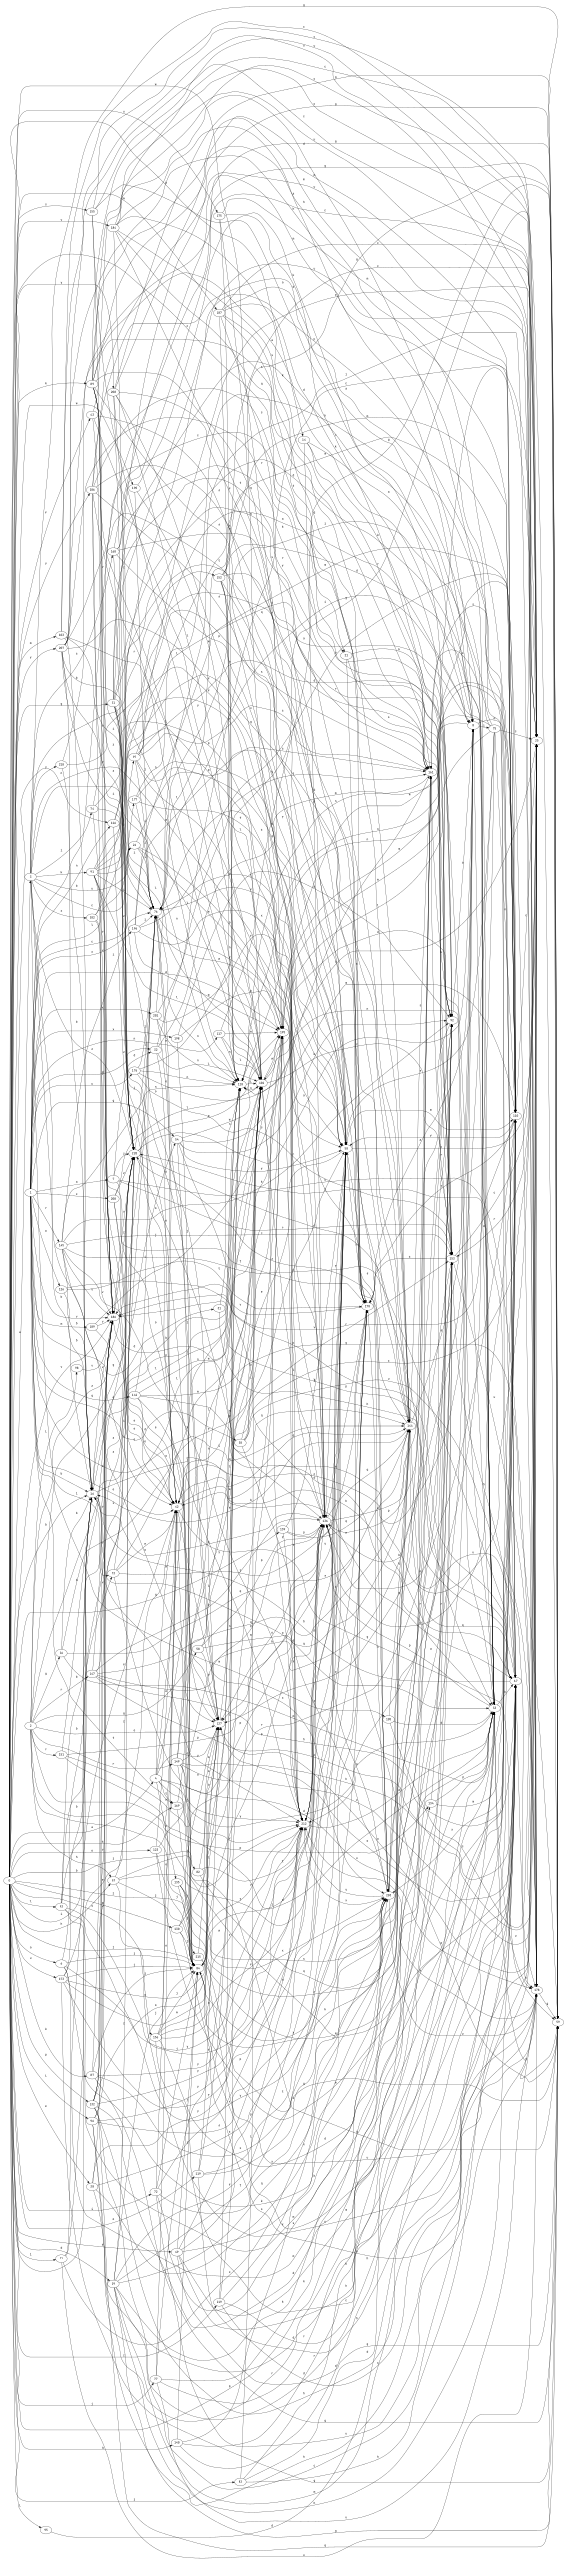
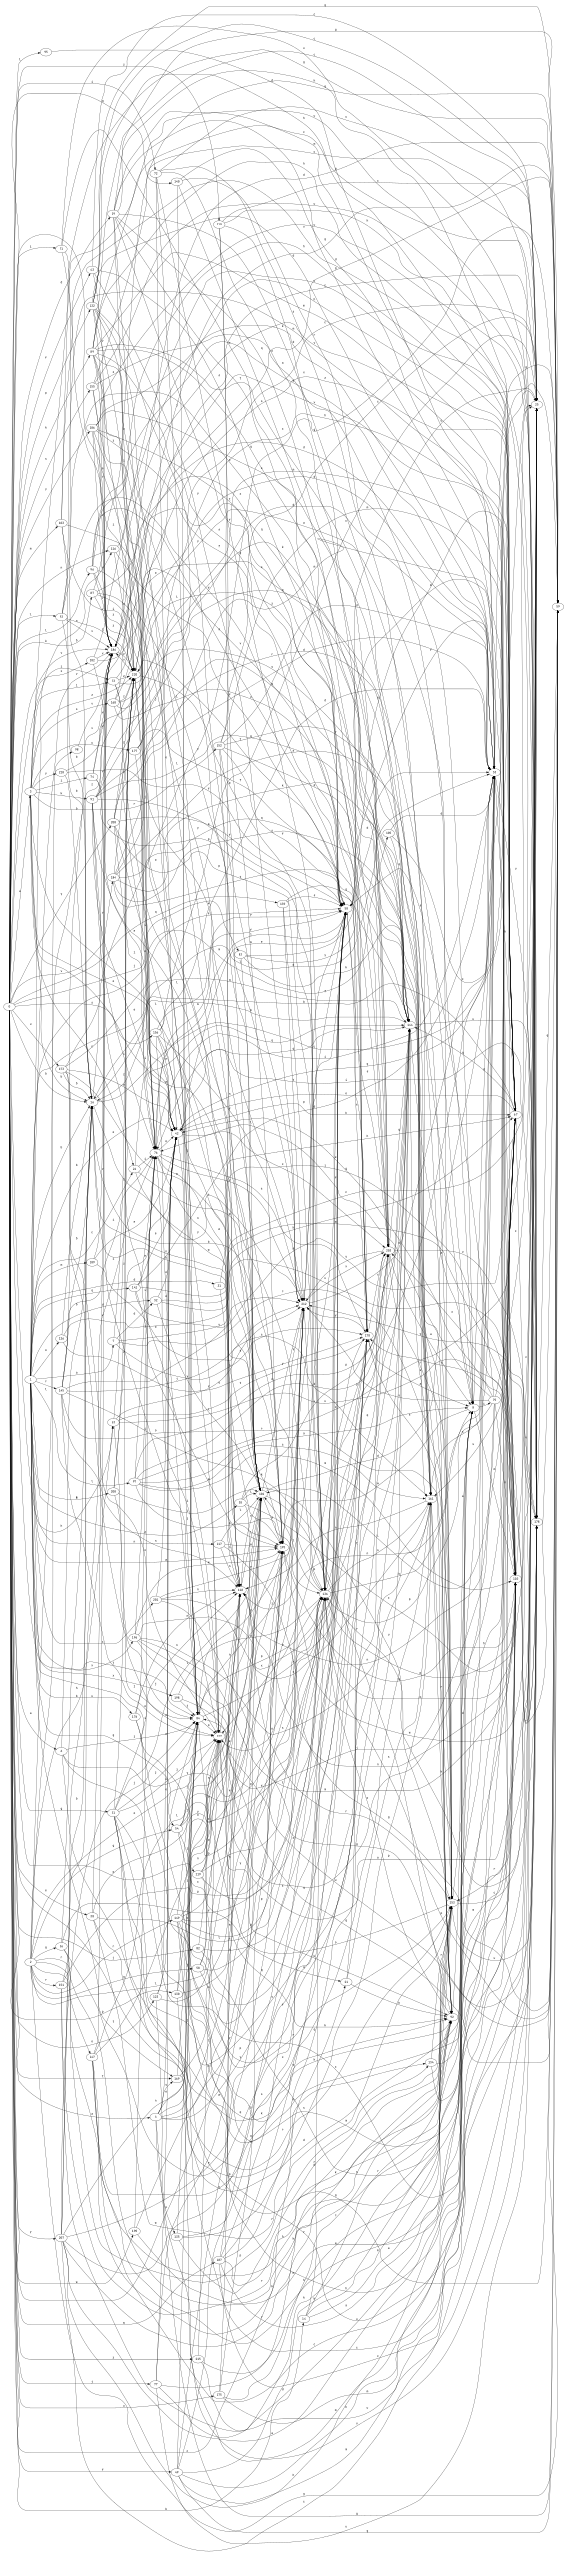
  strict digraph {
    fontname="JetBrains Mono"
    rankdir=LR
    node [fontname="JetBrains Mono"]
    edge [fontname="JetBrains Mono"]
    0
    3
    4
    6
    14
    16
    21
    29
    38
    42
    43
    49
    51
    63
    71
    72
    73
    77
    82
    83
    84
    87
    89
    93
    95
    96
    103
    116
    119
    123
    130
    132
    134
    139
    140
    155
    156
    169
    173
    175
    184
    186
    187
    190
    195
    206
    207
    208
    215
    219
    24
    59
    101
    220
    74
    91
    152
    160
    177
    202
    210
    127
    118
    135
    136
    212
    92
    110
    153
    8
    33
    25
    170
    161
    144
    67
    50
    203
    178
    76
    1
    7
    30
    31
    32
    54
    97
    105
    109
    117
    126
    141
    145
    176
    196
    198
    200
    201
    2
    56
    58
    98
    147
    149
    151
    75
    0 -> 3 [label=a]
    0 -> 4 [label=a]
    0 -> 6 [label=a]
    0 -> 14 [label=b]
    0 -> 16 [label=b]
    0 -> 21 [label=c]
    0 -> 29 [label=d]
    0 -> 38 [label=e]
    0 -> 42 [label=e]
    0 -> 43 [label=f]
    0 -> 49 [label=f]
    0 -> 51 [label=g]
    0 -> 63 [label=h]
    0 -> 71 [label=i]
    0 -> 72 [label=i]
    0 -> 73 [label=i]
    0 -> 77 [label=j]
    0 -> 82 [label=j]
    0 -> 83 [label=j]
    0 -> 84 [label=j]
    0 -> 87 [label=k]
    0 -> 89 [label=k]
    0 -> 93 [label=l]
    0 -> 95 [label=l]
    0 -> 96 [label=l]
    0 -> 103 [label=m]
    0 -> 116 [label=n]
    0 -> 119 [label=o]
    0 -> 123 [label=o]
    0 -> 130 [label=p]
    0 -> 132 [label=p]
    0 -> 134 [label=p]
    0 -> 139 [label=q]
    0 -> 140 [label=q]
    0 -> 155 [label=s]
    0 -> 156 [label=s]
    0 -> 169 [label=t]
    0 -> 173 [label=u]
    0 -> 175 [label=u]
    0 -> 184 [label=v]
    0 -> 186 [label=v]
    0 -> 187 [label=w]
    0 -> 190 [label=w]
    0 -> 195 [label=w]
    0 -> 206 [label=y]
    0 -> 207 [label=y]
    0 -> 208 [label=y]
    0 -> 215 [label=z]
    0 -> 219 [label=z]
    3 -> 16 [label=b]
    3 -> 42 [label=e]
    3 -> 73 [label=i]
    3 -> 195 [label=w]
    3 -> 24 [label=c]
    3 -> 59 [label=g]
    3 -> 101 [label=l]
    3 -> 220 [label=z]
    3 -> 74 [label=i]
    3 -> 91 [label=k]
    3 -> 152 [label=r]
    3 -> 160 [label=s]
    3 -> 177 [label=u]
    3 -> 202 [label=x]
    3 -> 210 [label=y]
    4 -> 42 [label=e]
    4 -> 169 [label=t]
    4 -> 59 [label=g]
    4 -> 101 [label=l]
    4 -> 127 [label=o]
    4 -> 118 [label=n]
    4 -> 135 [label=p]
    4 -> 136 [label=p]
    4 -> 212 [label=y]
    6 -> 16 [label=b]
    6 -> 84 [label=j]
    6 -> 212 [label=y]
    6 -> 92 [label=k]
    6 -> 110 [label=m]
    14 -> 136 [label=p]
    14 -> 92 [label=k]
    14 -> 153 [label=r]
    14 -> 8 [label=a]
    16 -> 186 [label=v]
    16 -> 118 [label=n]
    16 -> 212 [label=y]
    16 -> 33 [label=d]
    16 -> 25 [label=c]
    21 -> 92 [label=k]
    21 -> 170 [label=t]
    21 -> 161 [label=s]
    29 -> 84 [label=j]
    29 -> 59 [label=g]
    29 -> 220 [label=z]
    29 -> 92 [label=k]
    29 -> 110 [label=m]
    29 -> 33 [label=d]
    29 -> 170 [label=t]
    29 -> 144 [label=q]
    29 -> 67 [label=h]
    29 -> 50 [label=f]
    38 -> 186 [label=v]
    38 -> 212 [label=y]
    38 -> 153 [label=r]
    38 -> 170 [label=t]
    38 -> 161 [label=s]
    42 -> 84 [label=j]
    42 -> 59 [label=g]
    42 -> 144 [label=q]
    42 -> 67 [label=h]
    42 -> 203 [label=x]
    43 -> 186 [label=v]
    43 -> 212 [label=y]
    43 -> 25 [label=c]
    43 -> 50 [label=f]
    49 -> 84 [label=j]
    49 -> 59 [label=g]
    49 -> 136 [label=p]
    49 -> 212 [label=y]
    49 -> 92 [label=k]
    49 -> 110 [label=m]
    49 -> 67 [label=h]
    51 -> 84 [label=j]
    51 -> 59 [label=g]
    51 -> 101 [label=l]
    51 -> 220 [label=z]
    51 -> 127 [label=o]
    51 -> 118 [label=n]
    51 -> 153 [label=r]
    51 -> 33 [label=d]
    51 -> 161 [label=s]
    51 -> 144 [label=q]
    63 -> 84 [label=j]
    63 -> 220 [label=z]
    63 -> 212 [label=y]
    63 -> 170 [label=t]
    63 -> 178 [label=u]
    71 -> 16 [label=b]
    71 -> 203 [label=x]
    71 -> 178 [label=u]
    71 -> 76 [label=i]
    72 -> 42 [label=e]
    72 -> 84 [label=j]
    72 -> 136 [label=p]
    72 -> 161 [label=s]
    72 -> 203 [label=x]
    72 -> 178 [label=u]
    73 -> 42 [label=e]
    73 -> 195 [label=w]
    73 -> 220 [label=z]
    73 -> 33 [label=d]
    73 -> 170 [label=t]
    77 -> 42 [label=e]
    77 -> 195 [label=w]
    77 -> 92 [label=k]
    77 -> 153 [label=r]
    77 -> 178 [label=u]
    82 -> 127 [label=o]
    82 -> 170 [label=t]
    82 -> 144 [label=q]
    83 -> 101 [label=l]
    83 -> 92 [label=k]
    83 -> 33 [label=d]
    83 -> 67 [label=h]
    84 -> 127 [label=o]
    84 -> 136 [label=p]
    84 -> 212 [label=y]
    84 -> 92 [label=k]
    84 -> 203 [label=x]
    87 -> 84 [label=j]
    87 -> 186 [label=v]
    87 -> 59 [label=g]
    87 -> 212 [label=y]
    87 -> 203 [label=x]
    89 -> 186 [label=v]
    89 -> 101 [label=l]
    89 -> 220 [label=z]
    89 -> 127 [label=o]
    89 -> 110 [label=m]
    89 -> 25 [label=c]
    89 -> 161 [label=s]
    89 -> 144 [label=q]
    89 -> 67 [label=h]
    89 -> 50 [label=f]
    89 -> 178 [label=u]
    93 -> 16 [label=b]
    93 -> 186 [label=v]
    93 -> 220 [label=z]
    93 -> 110 [label=m]
    93 -> 50 [label=f]
    93 -> 203 [label=x]
    95 -> 33 [label=d]
    96 -> 186 [label=v]
    96 -> 220 [label=z]
    96 -> 212 [label=y]
    96 -> 33 [label=d]
    96 -> 67 [label=h]
    96 -> 50 [label=f]
    103 -> 16 [label=b]
    103 -> 101 [label=l]
    103 -> 25 [label=c]
    103 -> 178 [label=u]
    103 -> 76 [label=i]
    116 -> 220 [label=z]
    116 -> 67 [label=h]
    116 -> 50 [label=f]
    119 -> 101 [label=l]
    119 -> 127 [label=o]
    119 -> 170 [label=t]
    119 -> 67 [label=h]
    119 -> 203 [label=x]
    123 -> 42 [label=e]
    123 -> 84 [label=j]
    123 -> 101 [label=l]
    123 -> 110 [label=m]
    130 -> 84 [label=j]
    130 -> 195 [label=w]
    130 -> 127 [label=o]
    130 -> 178 [label=u]
    132 -> 186 [label=v]
    132 -> 59 [label=g]
    132 -> 220 [label=z]
    132 -> 127 [label=o]
    132 -> 212 [label=y]
    132 -> 33 [label=d]
    132 -> 25 [label=c]
    132 -> 67 [label=h]
    132 -> 76 [label=i]
    134 -> 110 [label=m]
    134 -> 153 [label=r]
    134 -> 33 [label=d]
    139 -> 136 [label=p]
    139 -> 212 [label=y]
    139 -> 144 [label=q]
    139 -> 50 [label=f]
    140 -> 84 [label=j]
    140 -> 153 [label=r]
    140 -> 33 [label=d]
    140 -> 203 [label=x]
    155 -> 186 [label=v]
    155 -> 101 [label=l]
    155 -> 8 [label=a]
    155 -> 25 [label=c]
    155 -> 178 [label=u]
    156 -> 42 [label=e]
    156 -> 84 [label=j]
    156 -> 101 [label=l]
    156 -> 212 [label=y]
    156 -> 33 [label=d]
    156 -> 25 [label=c]
    156 -> 50 [label=f]
    169 -> 84 [label=j]
    169 -> 101 [label=l]
    173 -> 16 [label=b]
    173 -> 42 [label=e]
    173 -> 84 [label=j]
    173 -> 195 [label=w]
    173 -> 59 [label=g]
    173 -> 127 [label=o]
    173 -> 50 [label=f]
    175 -> 195 [label=w]
    175 -> 118 [label=n]
    175 -> 110 [label=m]
    175 -> 153 [label=r]
    184 -> 220 [label=z]
    184 -> 92 [label=k]
    184 -> 8 [label=a]
    184 -> 33 [label=d]
    184 -> 25 [label=c]
    184 -> 170 [label=t]
    184 -> 161 [label=s]
    184 -> 144 [label=q]
    186 -> 220 [label=z]
    186 -> 144 [label=q]
    187 -> 118 [label=n]
    187 -> 92 [label=k]
    187 -> 8 [label=a]
    187 -> 25 [label=c]
    187 -> 170 [label=t]
    187 -> 144 [label=q]
    187 -> 50 [label=f]
    190 -> 195 [label=w]
    190 -> 92 [label=k]
    190 -> 76 [label=i]
    195 -> 212 [label=y]
    195 -> 110 [label=m]
    206 -> 186 [label=v]
    206 -> 101 [label=l]
    206 -> 220 [label=z]
    206 -> 33 [label=d]
    206 -> 170 [label=t]
    206 -> 161 [label=s]
    206 -> 50 [label=f]
    206 -> 178 [label=u]
    207 -> 16 [label=b]
    207 -> 84 [label=j]
    207 -> 118 [label=n]
    207 -> 153 [label=r]
    207 -> 8 [label=a]
    207 -> 25 [label=c]
    207 -> 170 [label=t]
    207 -> 67 [label=h]
    207 -> 50 [label=f]
    207 -> 76 [label=i]
    208 -> 59 [label=g]
    208 -> 101 [label=l]
    208 -> 220 [label=z]
    208 -> 136 [label=p]
    208 -> 110 [label=m]
    208 -> 50 [label=f]
    208 -> 76 [label=i]
    215 -> 127 [label=o]
    215 -> 8 [label=a]
    215 -> 178 [label=u]
    219 -> 195 [label=w]
    219 -> 118 [label=n]
    219 -> 25 [label=c]
    219 -> 67 [label=h]
    219 -> 203 [label=x]
    24 -> 195 [label=w]
    24 -> 136 [label=p]
    24 -> 144 [label=q]
    24 -> 76 [label=i]
    59 -> 136 [label=p]
    101 -> 195 [label=w]
    101 -> 118 [label=n]
    101 -> 212 [label=y]
    101 -> 153 [label=r]
    101 -> 33 [label=d]
    220 -> 186 [label=v]
    220 -> 195 [label=w]
    220 -> 136 [label=p]
    220 -> 8 [label=a]
    220 -> 33 [label=d]
    220 -> 76 [label=i]
    74 -> 186 [label=v]
    74 -> 59 [label=g]
    74 -> 127 [label=o]
    74 -> 136 [label=p]
    91 -> 42 [label=e]
    91 -> 186 [label=v]
    91 -> 101 [label=l]
    91 -> 127 [label=o]
    91 -> 136 [label=p]
    91 -> 153 [label=r]
    91 -> 8 [label=a]
    91 -> 33 [label=d]
    91 -> 144 [label=q]
    91 -> 76 [label=i]
    152 -> 101 [label=l]
    152 -> 118 [label=n]
    152 -> 110 [label=m]
    152 -> 153 [label=r]
    152 -> 33 [label=d]
    152 -> 25 [label=c]
    152 -> 144 [label=q]
    152 -> 50 [label=f]
    160 -> 59 [label=g]
    160 -> 220 [label=z]
    160 -> 92 [label=k]
    160 -> 25 [label=c]
    160 -> 161 [label=s]
    160 -> 203 [label=x]
    177 -> 144 [label=q]
    177 -> 67 [label=h]
    177 -> 50 [label=f]
    177 -> 76 [label=i]
    202 -> 42 [label=e]
    202 -> 186 [label=v]
    202 -> 161 [label=s]
    202 -> 178 [label=u]
    210 -> 16 [label=b]
    210 -> 110 [label=m]
    210 -> 50 [label=f]
    127 -> 118 [label=n]
    127 -> 76 [label=i]
    118 -> 16 [label=b]
    118 -> 101 [label=l]
    135 -> 84 [label=j]
    135 -> 153 [label=r]
    135 -> 161 [label=s]
    135 -> 203 [label=x]
    136 -> 16 [label=b]
    136 -> 101 [label=l]
    136 -> 127 [label=o]
    136 -> 110 [label=m]
    136 -> 8 [label=b]
    136 -> 161 [label=s]
    136 -> 144 [label=q]
    136 -> 50 [label=f]
    212 -> 136 [label=p]
    212 -> 33 [label=d]
    212 -> 50 [label=f]
    212 -> 203 [label=x]
    92 -> 136 [label=p]
    92 -> 8 [label=a]
    110 -> 186 [label=v]
    110 -> 118 [label=n]
    110 -> 136 [label=p]
    110 -> 25 [label=c]
    110 -> 170 [label=t]
    110 -> 50 [label=f]
    110 -> 203 [label=x]
    153 -> 127 [label=o]
    153 -> 25 [label=c]
    153 -> 170 [label=t]
    153 -> 67 [label=h]
    153 -> 178 [label=u]
    8 -> 195 [label=w]
    8 -> 110 [label=m]
    8 -> 33 [label=d]
    8 -> 75 [label=i]
    33 -> 59 [label=g]
    33 -> 118 [label=n]
    33 -> 136 [label=p]
    33 -> 67 [label=h]
    33 -> 178 [label=u]
    33 -> 76 [label=i]
    25 -> 195 [label=w]
    25 -> 127 [label=o]
    25 -> 153 [label=r]
    170 -> 186 [label=v]
    170 -> 136 [label=p]
    170 -> 212 [label=y]
    170 -> 8 [label=a]
    170 -> 203 [label=x]
    161 -> 118 [label=n]
    161 -> 92 [label=k]
    161 -> 153 [label=r]
    144 -> 16 [label=b]
    144 -> 220 [label=z]
    144 -> 8 [label=a]
    144 -> 161 [label=s]
    144 -> 178 [label=u]
    67 -> 16 [label=b]
    67 -> 42 [label=e]
    67 -> 84 [label=j]
    67 -> 186 [label=v]
    67 -> 220 [label=z]
    67 -> 127 [label=o]
    67 -> 161 [label=s]
    67 -> 144 [label=q]
    67 -> 178 [label=u]
    50 -> 42 [label=e]
    50 -> 84 [label=j]
    50 -> 127 [label=o]
    50 -> 212 [label=y]
    50 -> 110 [label=m]
    50 -> 25 [label=c]
    50 -> 170 [label=t]
    50 -> 76 [label=i]
    203 -> 136 [label=p]
    203 -> 212 [label=y]
    203 -> 153 [label=r]
    203 -> 8 [label=a]
    203 -> 144 [label=q]
    203 -> 50 [label=f]
    203 -> 178 [label=u]
    178 -> 59 [label=g]
    178 -> 212 [label=y]
    178 -> 76 [label=i]
    76 -> 42 [label=e]
    76 -> 195 [label=w]
    76 -> 118 [label=n]
    76 -> 212 [label=y]
    76 -> 170 [label=t]
    76 -> 50 [label=f]
    1 -> 16 [label=b]
    1 -> 21 [label=c]
    1 -> 42 [label=e]
    1 -> 116 [label=n]
    1 -> 169 [label=t]
    1 -> 186 [label=v]
    1 -> 195 [label=w]
    1 -> 24 [label=c]
    1 -> 144 [label=q]
    1 -> 7 [label=a]
    1 -> 30 [label=d]
    1 -> 31 [label=d]
    1 -> 32 [label=d]
    1 -> 54 [label=g]
    1 -> 97 [label=l]
    1 -> 105 [label=m]
    1 -> 109 [label=m]
    1 -> 117 [label=n]
    1 -> 126 [label=o]
    1 -> 141 [label=q]
    1 -> 145 [label=r]
    1 -> 176 [label=u]
    1 -> 196 [label=x]
    1 -> 198 [label=x]
    1 -> 200 [label=x]
    1 -> 201 [label=x]
    7 -> 220 [label=z]
    7 -> 153 [label=r]
    7 -> 170 [label=t]
    7 -> 178 [label=u]
    7 -> 32 [label=d]
    30 -> 101 [label=l]
    30 -> 153 [label=r]
    30 -> 25 [label=c]
    30 -> 203 [label=x]
    30 -> 178 [label=u]
    31 -> 118 [label=n]
    31 -> 67 [label=h]
    32 -> 42 [label=e]
    32 -> 101 [label=l]
    32 -> 110 [label=m]
    32 -> 25 [label=c]
    54 -> 84 [label=j]
    54 -> 195 [label=w]
    54 -> 136 [label=p]
    54 -> 92 [label=k]
    54 -> 110 [label=m]
    54 -> 50 [label=f]
    97 -> 136 [label=p]
    97 -> 110 [label=m]
    97 -> 8 [label=a]
    97 -> 33 [label=d]
    97 -> 25 [label=c]
    97 -> 161 [label=s]
    97 -> 144 [label=q]
    97 -> 76 [label=i]
    105 -> 33 [label=d]
    105 -> 25 [label=c]
    105 -> 144 [label=q]
    109 -> 42 [label=e]
    109 -> 186 [label=v]
    109 -> 161 [label=s]
    117 -> 195 [label=w]
    117 -> 59 [label=g]
    117 -> 101 [label=l]
    117 -> 118 [label=n]
    126 -> 16 [label=b]
    126 -> 170 [label=t]
    126 -> 67 [label=h]
    141 -> 42 [label=e]
    141 -> 195 [label=w]
    141 -> 59 [label=g]
    141 -> 212 [label=y]
    141 -> 33 [label=d]
    141 -> 76 [label=i]
    145 -> 16 [label=b]
    145 -> 186 [label=v]
    145 -> 127 [label=o]
    145 -> 118 [label=n]
    145 -> 212 [label=y]
    145 -> 92 [label=k]
    145 -> 153 [label=r]
    145 -> 67 [label=h]
    145 -> 76 [label=i]
    176 -> 118 [label=n]
    176 -> 153 [label=r]
    176 -> 25 [label=c]
    176 -> 76 [label=i]
    196 -> 195 [label=w]
-   176 -> 59 [label=g]
+   196 -> 59 [label=g]
    196 -> 110 [label=m]
    196 -> 161 [label=s]
    196 -> 203 [label=x]
    196 -> 178 [label=u]
    196 -> 76 [label=i]
    198 -> 84 [label=j]
    198 -> 136 [label=p]
    198 -> 92 [label=k]
    200 -> 42 [label=e]
    200 -> 101 [label=l]
    200 -> 220 [label=z]
    200 -> 127 [label=o]
    201 -> 42 [label=e]
    201 -> 59 [label=g]
    201 -> 118 [label=n]
    201 -> 161 [label=s]
    201 -> 50 [label=f]
    2 -> 63 [label=h]
    2 -> 134 [label=p]
    2 -> 59 [label=g]
    2 -> 101 [label=l]
    2 -> 220 [label=z]
    2 -> 127 [label=o]
    2 -> 67 [label=h]
    2 -> 54 [label=g]
    2 -> 56 [label=g]
    2 -> 58 [label=g]
    2 -> 98 [label=l]
    2 -> 147 [label=r]
    2 -> 149 [label=r]
    2 -> 151 [label=r]
    56 -> 16 [label=b]
    56 -> 110 [label=m]
    56 -> 144 [label=q]
    56 -> 50 [label=f]
    58 -> 101 [label=l]
    58 -> 127 [label=o]
    58 -> 136 [label=p]
    58 -> 144 [label=q]
    98 -> 186 [label=v]
    147 -> 186 [label=v]
    147 -> 101 [label=l]
    147 -> 136 [label=p]
    147 -> 92 [label=k]
    147 -> 25 [label=c]
    147 -> 144 [label=q]
    147 -> 67 [label=h]
    149 -> 84 [label=j]
    149 -> 195 [label=w]
    149 -> 118 [label=n]
    149 -> 136 [label=p]
    149 -> 212 [label=y]
    149 -> 25 [label=c]
    149 -> 67 [label=h]
    149 -> 178 [label=u]
    151 -> 16 [label=b]
    151 -> 136 [label=p]
    151 -> 153 [label=r]
    151 -> 33 [label=d]
    75 -> 42 [label=e]
    75 -> 101 [label=l]
    75 -> 118 [label=n]
    75 -> 212 [label=y]
    75 -> 110 [label=n]
    75 -> 25 [label=c]
    75 -> 161 [label=s]
    75 -> 50 [label=f]
    75 -> 76 [label=i]
  }
